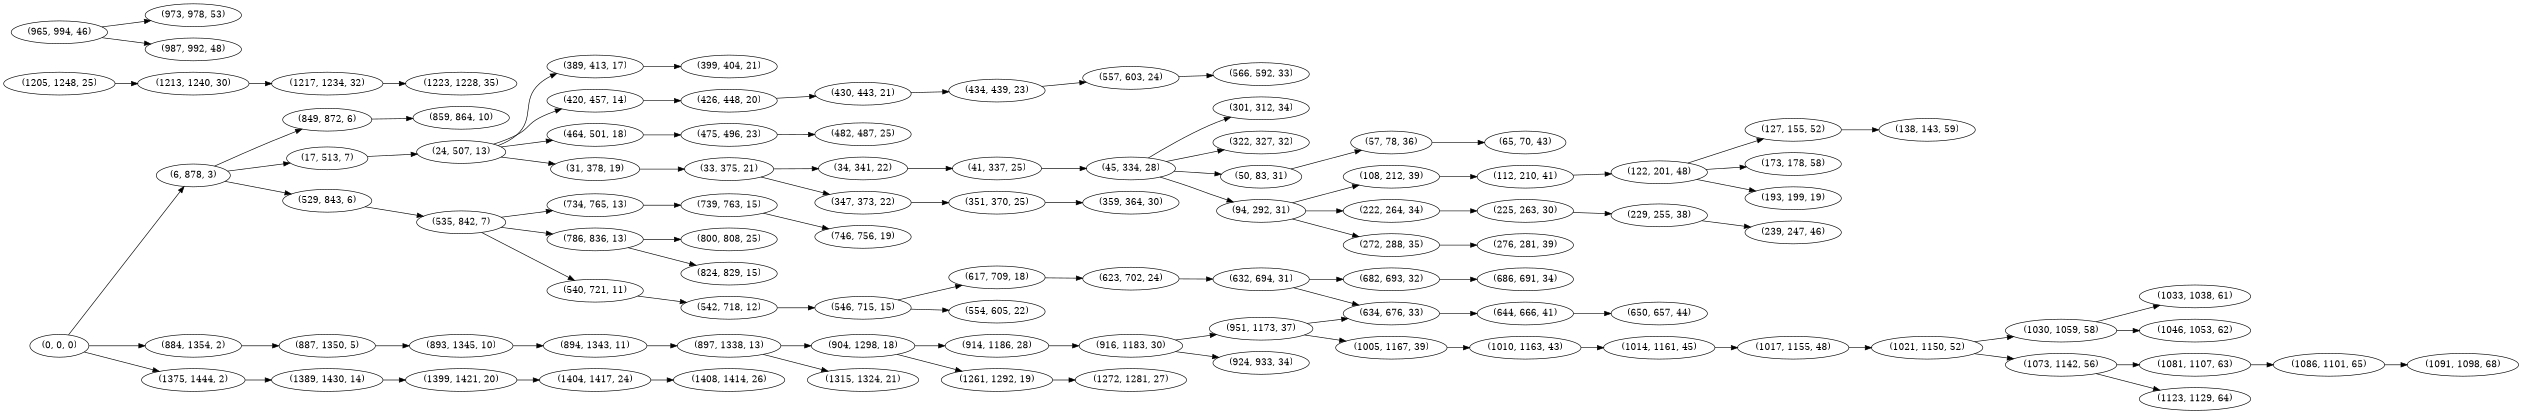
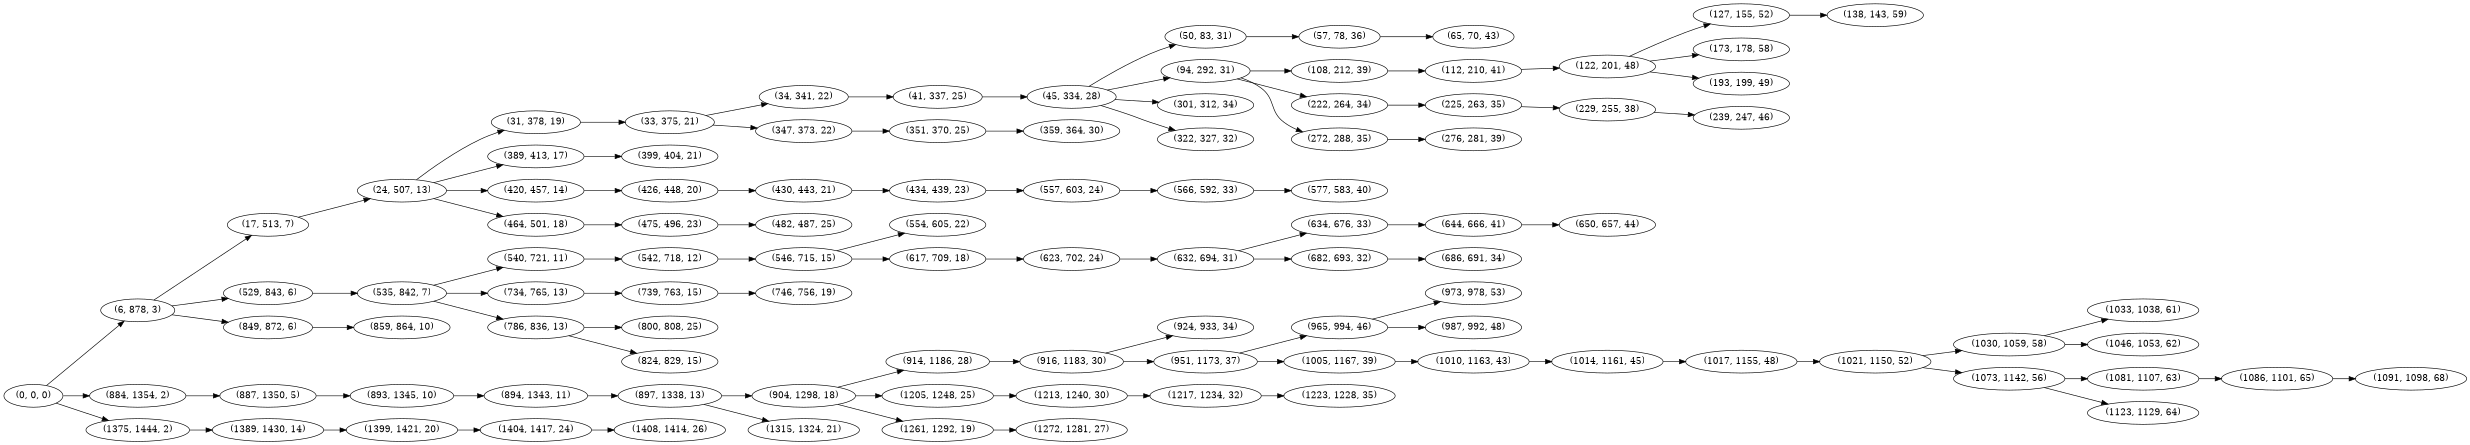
  digraph {
    rankdir=LR
    "(0, 0, 0)"
    "(6, 878, 3)"
    "(884, 1354, 2)"
    "(1375, 1444, 2)"
    "(17, 513, 7)"
    "(529, 843, 6)"
    "(849, 872, 6)"
    "(887, 1350, 5)"
    "(1389, 1430, 14)"
    "(24, 507, 13)"
    "(535, 842, 7)"
    "(859, 864, 10)"
    "(31, 378, 19)"
    "(389, 413, 17)"
    "(420, 457, 14)"
    "(464, 501, 18)"
    "(33, 375, 21)"
    "(399, 404, 21)"
    "(426, 448, 20)"
    "(475, 496, 23)"
    "(34, 341, 22)"
    "(347, 373, 22)"
    "(41, 337, 25)"
    "(351, 370, 25)"
    "(45, 334, 28)"
    "(50, 83, 31)"
    "(94, 292, 31)"
    "(301, 312, 34)"
    "(322, 327, 32)"
    "(57, 78, 36)"
    "(108, 212, 39)"
    "(222, 264, 34)"
    "(272, 288, 35)"
    "(65, 70, 43)"
    "(112, 210, 41)"
-   "(225, 263, 35)" [label="(225, 263, 30)"]
+   "(225, 263, 35)"
    "(276, 281, 39)"
    "(122, 201, 48)"
    "(127, 155, 52)"
    "(173, 178, 58)"
-   "(193, 199, 49)" [label="(193, 199, 19)"]
+   "(193, 199, 49)"
    "(138, 143, 59)"
    "(229, 255, 38)"
    "(239, 247, 46)"
    "(359, 364, 30)"
    "(430, 443, 21)"
    "(434, 439, 23)"
    "(557, 603, 24)"
    "(482, 487, 25)"
    "(540, 721, 11)"
    "(734, 765, 13)"
    "(786, 836, 13)"
    "(542, 718, 12)"
    "(739, 763, 15)"
    "(800, 808, 25)"
    "(824, 829, 15)"
    "(546, 715, 15)"
    "(554, 605, 22)"
    "(617, 709, 18)"
    "(623, 702, 24)"
    "(566, 592, 33)"
+   "(577, 583, 40)"
    "(632, 694, 31)"
    "(634, 676, 33)"
    "(682, 693, 32)"
    "(644, 666, 41)"
    "(686, 691, 34)"
    "(650, 657, 44)"
    "(746, 756, 19)"
    "(893, 1345, 10)"
    "(894, 1343, 11)"
    "(897, 1338, 13)"
    "(904, 1298, 18)"
    "(1315, 1324, 21)"
    "(914, 1186, 28)"
    "(1205, 1248, 25)"
    "(1261, 1292, 19)"
    "(916, 1183, 30)"
    "(1213, 1240, 30)"
    "(1272, 1281, 27)"
    "(924, 933, 34)"
    "(951, 1173, 37)"
    "(965, 994, 46)"
    "(1005, 1167, 39)"
    "(973, 978, 53)"
    "(987, 992, 48)"
    "(1010, 1163, 43)"
    "(1014, 1161, 45)"
    "(1017, 1155, 48)"
    "(1021, 1150, 52)"
    "(1030, 1059, 58)"
    "(1073, 1142, 56)"
    "(1033, 1038, 61)"
    "(1046, 1053, 62)"
    "(1081, 1107, 63)"
    "(1123, 1129, 64)"
    "(1086, 1101, 65)"
    "(1091, 1098, 68)"
    "(1217, 1234, 32)"
    "(1223, 1228, 35)"
    "(1399, 1421, 20)"
    "(1404, 1417, 24)"
    "(1408, 1414, 26)"
    "(0, 0, 0)" -> "(6, 878, 3)"
    "(0, 0, 0)" -> "(884, 1354, 2)"
    "(0, 0, 0)" -> "(1375, 1444, 2)"
    "(6, 878, 3)" -> "(17, 513, 7)"
    "(6, 878, 3)" -> "(529, 843, 6)"
    "(6, 878, 3)" -> "(849, 872, 6)"
    "(884, 1354, 2)" -> "(887, 1350, 5)"
    "(1375, 1444, 2)" -> "(1389, 1430, 14)"
    "(17, 513, 7)" -> "(24, 507, 13)"
    "(529, 843, 6)" -> "(535, 842, 7)"
    "(849, 872, 6)" -> "(859, 864, 10)"
    "(887, 1350, 5)" -> "(893, 1345, 10)"
    "(1389, 1430, 14)" -> "(1399, 1421, 20)"
    "(24, 507, 13)" -> "(31, 378, 19)"
    "(24, 507, 13)" -> "(389, 413, 17)"
    "(24, 507, 13)" -> "(420, 457, 14)"
    "(24, 507, 13)" -> "(464, 501, 18)"
    "(535, 842, 7)" -> "(540, 721, 11)"
    "(535, 842, 7)" -> "(734, 765, 13)"
    "(535, 842, 7)" -> "(786, 836, 13)"
    "(31, 378, 19)" -> "(33, 375, 21)"
    "(389, 413, 17)" -> "(399, 404, 21)"
    "(420, 457, 14)" -> "(426, 448, 20)"
    "(464, 501, 18)" -> "(475, 496, 23)"
    "(33, 375, 21)" -> "(34, 341, 22)"
    "(33, 375, 21)" -> "(347, 373, 22)"
    "(426, 448, 20)" -> "(430, 443, 21)"
    "(475, 496, 23)" -> "(482, 487, 25)"
    "(34, 341, 22)" -> "(41, 337, 25)"
    "(347, 373, 22)" -> "(351, 370, 25)"
    "(41, 337, 25)" -> "(45, 334, 28)"
    "(351, 370, 25)" -> "(359, 364, 30)"
    "(45, 334, 28)" -> "(50, 83, 31)"
    "(45, 334, 28)" -> "(94, 292, 31)"
    "(45, 334, 28)" -> "(301, 312, 34)"
    "(45, 334, 28)" -> "(322, 327, 32)"
    "(50, 83, 31)" -> "(57, 78, 36)"
    "(94, 292, 31)" -> "(108, 212, 39)"
    "(94, 292, 31)" -> "(222, 264, 34)"
    "(94, 292, 31)" -> "(272, 288, 35)"
    "(57, 78, 36)" -> "(65, 70, 43)"
    "(108, 212, 39)" -> "(112, 210, 41)"
    "(222, 264, 34)" -> "(225, 263, 35)"
    "(272, 288, 35)" -> "(276, 281, 39)"
    "(112, 210, 41)" -> "(122, 201, 48)"
    "(225, 263, 35)" -> "(229, 255, 38)"
    "(122, 201, 48)" -> "(127, 155, 52)"
    "(122, 201, 48)" -> "(173, 178, 58)"
    "(122, 201, 48)" -> "(193, 199, 49)"
    "(127, 155, 52)" -> "(138, 143, 59)"
    "(229, 255, 38)" -> "(239, 247, 46)"
    "(430, 443, 21)" -> "(434, 439, 23)"
    "(434, 439, 23)" -> "(557, 603, 24)"
    "(557, 603, 24)" -> "(566, 592, 33)"
    "(540, 721, 11)" -> "(542, 718, 12)"
    "(734, 765, 13)" -> "(739, 763, 15)"
    "(786, 836, 13)" -> "(800, 808, 25)"
    "(786, 836, 13)" -> "(824, 829, 15)"
    "(542, 718, 12)" -> "(546, 715, 15)"
    "(739, 763, 15)" -> "(746, 756, 19)"
    "(546, 715, 15)" -> "(554, 605, 22)"
    "(546, 715, 15)" -> "(617, 709, 18)"
    "(617, 709, 18)" -> "(623, 702, 24)"
    "(623, 702, 24)" -> "(632, 694, 31)"
+   "(566, 592, 33)" -> "(577, 583, 40)"
    "(632, 694, 31)" -> "(634, 676, 33)"
    "(632, 694, 31)" -> "(682, 693, 32)"
    "(634, 676, 33)" -> "(644, 666, 41)"
    "(682, 693, 32)" -> "(686, 691, 34)"
    "(644, 666, 41)" -> "(650, 657, 44)"
    "(893, 1345, 10)" -> "(894, 1343, 11)"
    "(894, 1343, 11)" -> "(897, 1338, 13)"
    "(897, 1338, 13)" -> "(904, 1298, 18)"
    "(897, 1338, 13)" -> "(1315, 1324, 21)"
    "(904, 1298, 18)" -> "(914, 1186, 28)"
+   "(904, 1298, 18)" -> "(1205, 1248, 25)"
    "(904, 1298, 18)" -> "(1261, 1292, 19)"
    "(914, 1186, 28)" -> "(916, 1183, 30)"
    "(1205, 1248, 25)" -> "(1213, 1240, 30)"
    "(1261, 1292, 19)" -> "(1272, 1281, 27)"
    "(916, 1183, 30)" -> "(924, 933, 34)"
    "(916, 1183, 30)" -> "(951, 1173, 37)"
    "(1213, 1240, 30)" -> "(1217, 1234, 32)"
-   "(951, 1173, 37)" -> "(634, 676, 33)"
+   "(951, 1173, 37)" -> "(965, 994, 46)"
    "(951, 1173, 37)" -> "(1005, 1167, 39)"
    "(965, 994, 46)" -> "(973, 978, 53)"
    "(965, 994, 46)" -> "(987, 992, 48)"
    "(1005, 1167, 39)" -> "(1010, 1163, 43)"
    "(1010, 1163, 43)" -> "(1014, 1161, 45)"
    "(1014, 1161, 45)" -> "(1017, 1155, 48)"
    "(1017, 1155, 48)" -> "(1021, 1150, 52)"
    "(1021, 1150, 52)" -> "(1030, 1059, 58)"
    "(1021, 1150, 52)" -> "(1073, 1142, 56)"
    "(1030, 1059, 58)" -> "(1033, 1038, 61)"
    "(1030, 1059, 58)" -> "(1046, 1053, 62)"
    "(1073, 1142, 56)" -> "(1081, 1107, 63)"
    "(1073, 1142, 56)" -> "(1123, 1129, 64)"
    "(1081, 1107, 63)" -> "(1086, 1101, 65)"
    "(1086, 1101, 65)" -> "(1091, 1098, 68)"
    "(1217, 1234, 32)" -> "(1223, 1228, 35)"
    "(1399, 1421, 20)" -> "(1404, 1417, 24)"
    "(1404, 1417, 24)" -> "(1408, 1414, 26)"
  }
